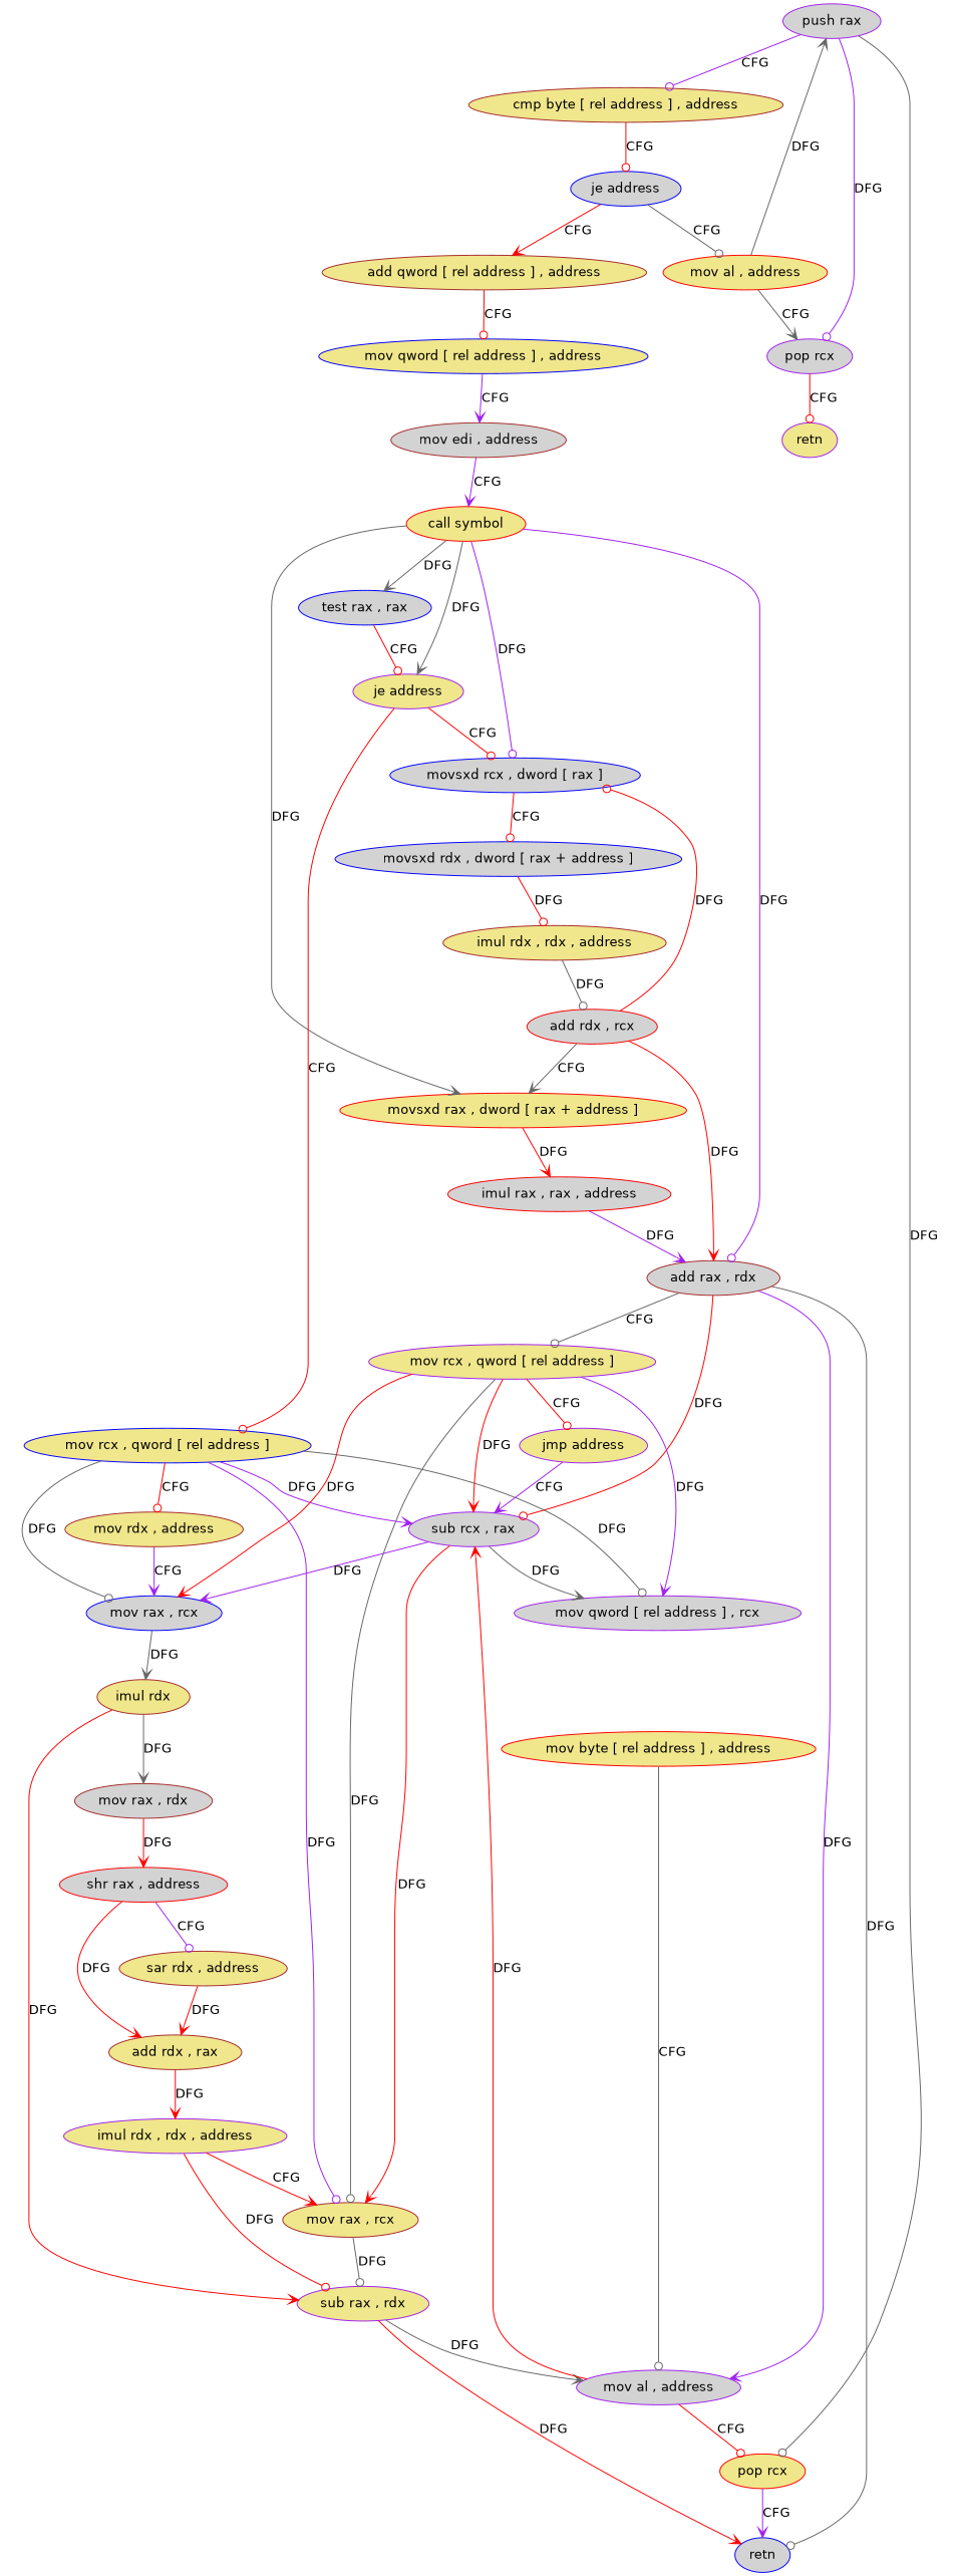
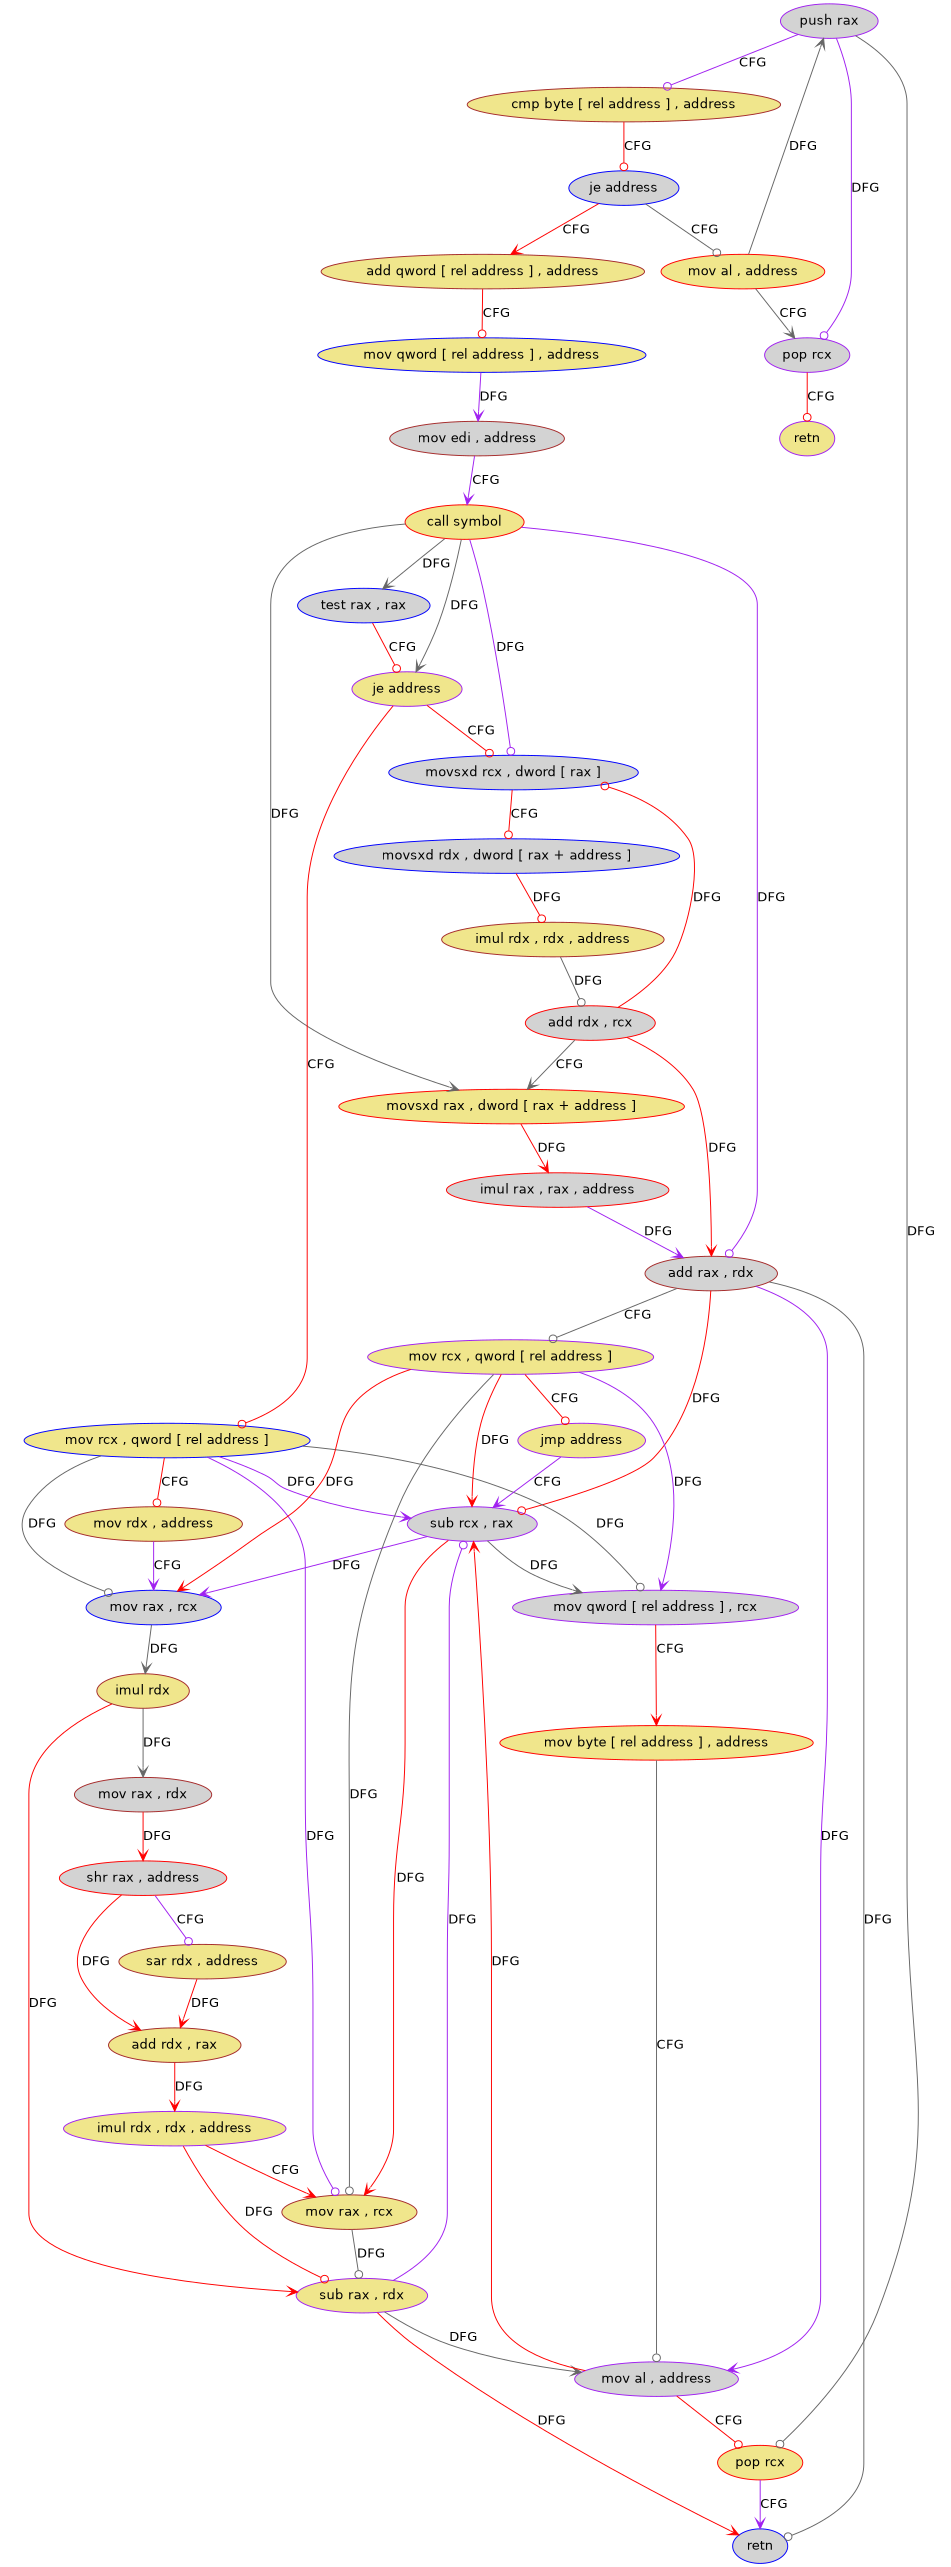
  digraph {
    fontname="DejaVu Sans"
    node [color=purple fillcolor=khaki fontname="DejaVu Sans" style=filled]
    edge [arrowhead=vee color=red fontname="DejaVu Sans"]
    n1 [fillcolor=lightgrey label="push rax"]
    n2 [color=brown label="cmp byte [ rel address ] , address"]
    n3 [fillcolor=lightgrey label="pop rcx"]
    n4 [color=red label="pop rcx"]
    n5 [color=blue fillcolor=lightgrey label="je address"]
    n6 [label=retn]
    n7 [color=blue fillcolor=lightgrey label=retn]
    n8 [color=brown label="add qword [ rel address ] , address"]
    n9 [color=red label="mov al , address"]
    n10 [color=blue label="mov qword [ rel address ] , address"]
    n11 [color=brown fillcolor=lightgrey label="mov edi , address"]
    n12 [color=red label="call symbol"]
    n13 [color=blue fillcolor=lightgrey label="test rax , rax"]
    n14 [label="je address"]
    n15 [color=blue fillcolor=lightgrey label="movsxd rcx , dword [ rax ]"]
    n16 [color=red label="movsxd rax , dword [ rax + address ]"]
    n17 [color=brown fillcolor=lightgrey label="add rax , rdx"]
    n18 [color=blue label="mov rcx , qword [ rel address ]"]
    n19 [color=blue fillcolor=lightgrey label="movsxd rdx , dword [ rax + address ]"]
    n20 [color=brown label="imul rdx , rdx , address"]
    n21 [color=red fillcolor=lightgrey label="imul rax , rax , address"]
    n22 [color=brown label="mov rdx , address"]
    n23 [color=blue fillcolor=lightgrey label="mov rax , rcx"]
    n24 [color=brown label="mov rax , rcx"]
    n25 [fillcolor=lightgrey label="sub rcx , rax"]
    n26 [fillcolor=lightgrey label="mov qword [ rel address ] , rcx"]
    n27 [color=brown label="imul rdx"]
    n28 [label="sub rax , rdx"]
    n29 [color=red label="mov byte [ rel address ] , address"]
    n30 [color=red fillcolor=lightgrey label="add rdx , rcx"]
    n31 [color=brown fillcolor=lightgrey label="mov rax , rdx"]
    n32 [color=red fillcolor=lightgrey label="shr rax , address"]
    n33 [color=brown label="sar rdx , address"]
    n34 [color=brown label="add rdx , rax"]
    n35 [label="imul rdx , rdx , address"]
    n36 [fillcolor=lightgrey label="mov al , address"]
    n37 [label="mov rcx , qword [ rel address ]"]
    n38 [label="jmp address"]
    n1 -> n2 [arrowhead=odot color=purple label=CFG]
    n1 -> n3 [arrowhead=odot color=purple label=DFG]
    n1 -> n4 [arrowhead=odot color=gray40 label=DFG]
    n2 -> n5 [arrowhead=odot label=CFG]
    n3 -> n6 [arrowhead=odot label=CFG]
    n4 -> n7 [color=purple label=CFG]
    n5 -> n8 [label=CFG]
    n5 -> n9 [arrowhead=odot color=gray40 label=CFG]
    n8 -> n10 [arrowhead=odot label=CFG]
    n9 -> n1 [color=gray40 label=DFG]
    n9 -> n3 [color=gray40 label=CFG]
-   n10 -> n11 [color=purple label=CFG]
+   n10 -> n11 [color=purple label=DFG]
    n11 -> n12 [color=purple label=CFG]
    n12 -> n13 [color=gray40 label=DFG]
    n12 -> n14 [color=gray40 label=DFG]
    n12 -> n15 [arrowhead=odot color=purple label=DFG]
    n12 -> n16 [color=gray40 label=DFG]
    n12 -> n17 [arrowhead=odot color=purple label=DFG]
    n13 -> n14 [arrowhead=odot label=CFG]
    n14 -> n15 [arrowhead=odot label=CFG]
    n14 -> n18 [arrowhead=odot label=CFG]
    n15 -> n19 [arrowhead=odot label=CFG]
    n16 -> n21 [label=DFG]
    n17 -> n7 [arrowhead=odot color=gray40 label=DFG]
    n17 -> n25 [arrowhead=odot label=DFG]
    n17 -> n36 [color=purple label=DFG]
    n17 -> n37 [arrowhead=odot color=gray40 label=CFG]
    n18 -> n22 [arrowhead=odot label=CFG]
    n18 -> n23 [arrowhead=odot color=gray40 label=DFG]
    n18 -> n24 [arrowhead=odot color=purple label=DFG]
    n18 -> n25 [color=purple label=DFG]
    n18 -> n26 [arrowhead=odot color=gray40 label=DFG]
    n19 -> n20 [arrowhead=odot label=DFG]
    n20 -> n30 [arrowhead=odot color=gray40 label=DFG]
    n21 -> n17 [color=purple label=DFG]
    n22 -> n23 [color=purple label=CFG]
    n23 -> n27 [color=gray40 label=DFG]
    n24 -> n28 [arrowhead=odot color=gray40 label=DFG]
    n25 -> n23 [color=purple label=DFG]
    n25 -> n24 [label=DFG]
    n25 -> n26 [color=gray40 label=DFG]
+   n26 -> n29 [label=CFG]
    n27 -> n28 [label=DFG]
    n27 -> n31 [color=gray40 label=DFG]
    n28 -> n7 [label=DFG]
+   n28 -> n25 [arrowhead=odot color=purple label=DFG]
    n28 -> n36 [color=gray40 label=DFG]
    n29 -> n36 [arrowhead=odot color=gray40 label=CFG]
    n30 -> n15 [arrowhead=odot label=DFG]
    n30 -> n16 [color=gray40 label=CFG]
    n30 -> n17 [label=DFG]
    n31 -> n32 [label=DFG]
    n32 -> n33 [arrowhead=odot color=purple label=CFG]
    n32 -> n34 [label=DFG]
    n33 -> n34 [label=DFG]
    n34 -> n35 [label=DFG]
    n35 -> n24 [label=CFG]
    n35 -> n28 [arrowhead=odot label=DFG]
    n36 -> n4 [arrowhead=odot label=CFG]
    n36 -> n25 [label=DFG]
    n37 -> n23 [label=DFG]
    n37 -> n24 [arrowhead=odot color=gray40 label=DFG]
    n37 -> n25 [label=DFG]
    n37 -> n26 [color=purple label=DFG]
    n37 -> n38 [arrowhead=odot label=CFG]
    n38 -> n25 [color=purple label=CFG]
  }
